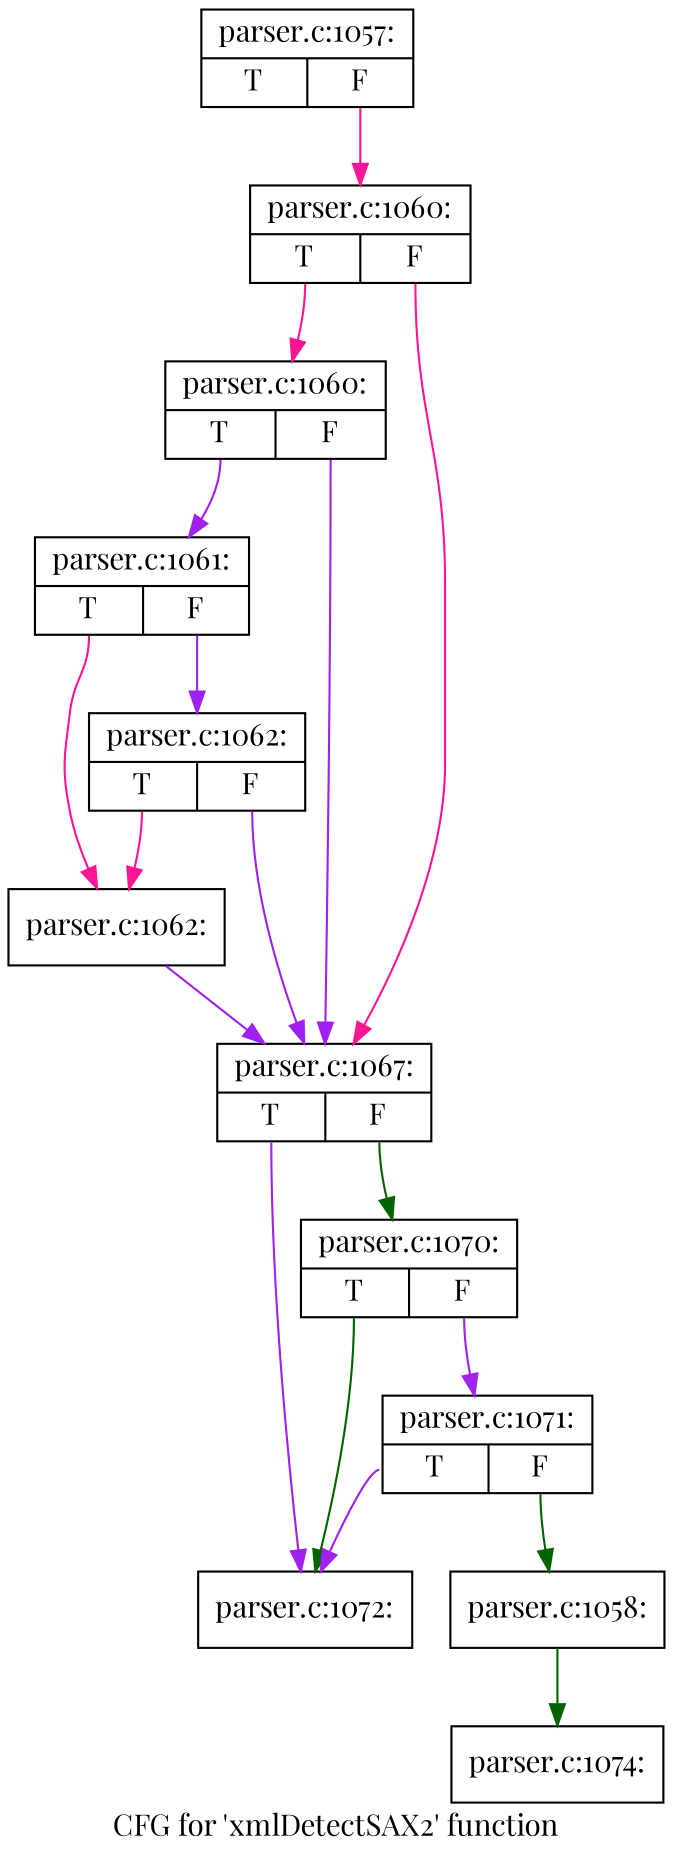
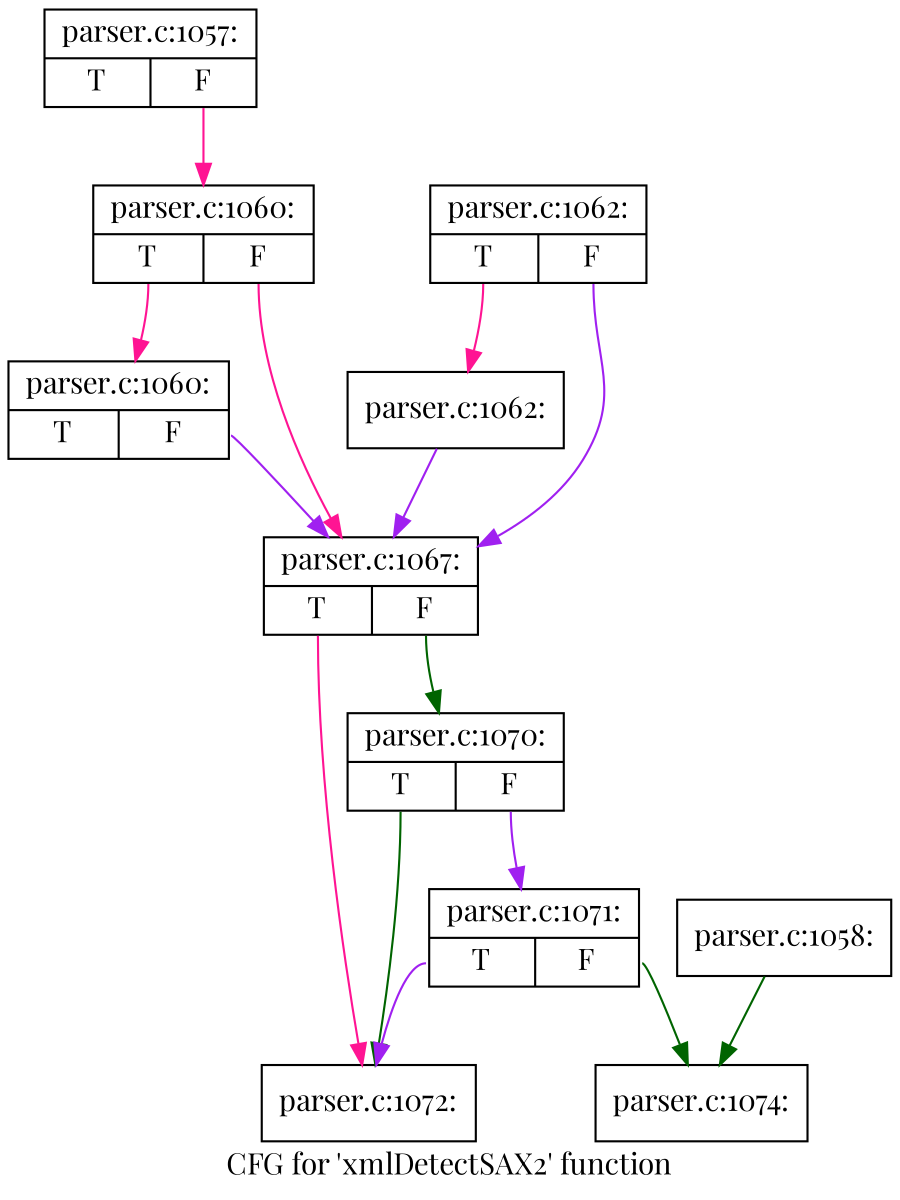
  digraph {
    fontname="Playfair Display"
    label="CFG for 'xmlDetectSAX2' function"
    node [fontname="Playfair Display" shape=record]
    edge [color=purple fontname="Playfair Display" tailport=s0]
    n1 [label="{parser.c:1057:|{<s0>T|<s1>F}}"]
    n2 [label="{parser.c:1060:|{<s0>T|<s1>F}}"]
    n3 [label="{parser.c:1058:}"]
    n4 [label="{parser.c:1074:}"]
    n5 [label="{parser.c:1060:|{<s0>T|<s1>F}}"]
    n6 [label="{parser.c:1067:|{<s0>T|<s1>F}}"]
-   n7 [label="{parser.c:1061:|{<s0>T|<s1>F}}"]
    n8 [label="{parser.c:1072:}"]
    n9 [label="{parser.c:1070:|{<s0>T|<s1>F}}"]
    n10 [label="{parser.c:1062:}"]
    n11 [label="{parser.c:1062:|{<s0>T|<s1>F}}"]
    n12 [label="{parser.c:1071:|{<s0>T|<s1>F}}"]
    n1 -> n2 [color=deeppink tailport=s1]
    n2 -> n5 [color=deeppink]
    n2 -> n6 [color=deeppink tailport=s1]
    n3 -> n4 [color=darkgreen]
    n5 -> n6 [tailport=s1]
-   n5 -> n7
-   n6 -> n8
+   n6 -> n8 [color=deeppink]
    n6 -> n9 [color=darkgreen tailport=s1]
-   n7 -> n10 [color=deeppink]
-   n7 -> n11 [tailport=s1]
    n9 -> n8 [color=darkgreen]
    n9 -> n12 [tailport=s1]
    n10 -> n6
    n11 -> n6 [tailport=s1]
    n11 -> n10 [color=deeppink]
-   n12 -> n3 [color=darkgreen tailport=s1]
+   n12 -> n4 [color=darkgreen tailport=s1]
    n12 -> n8
  }
